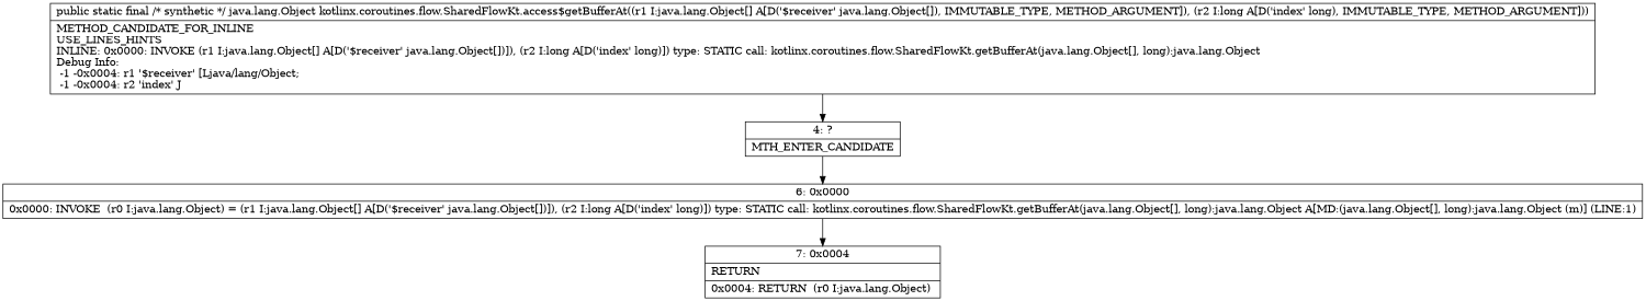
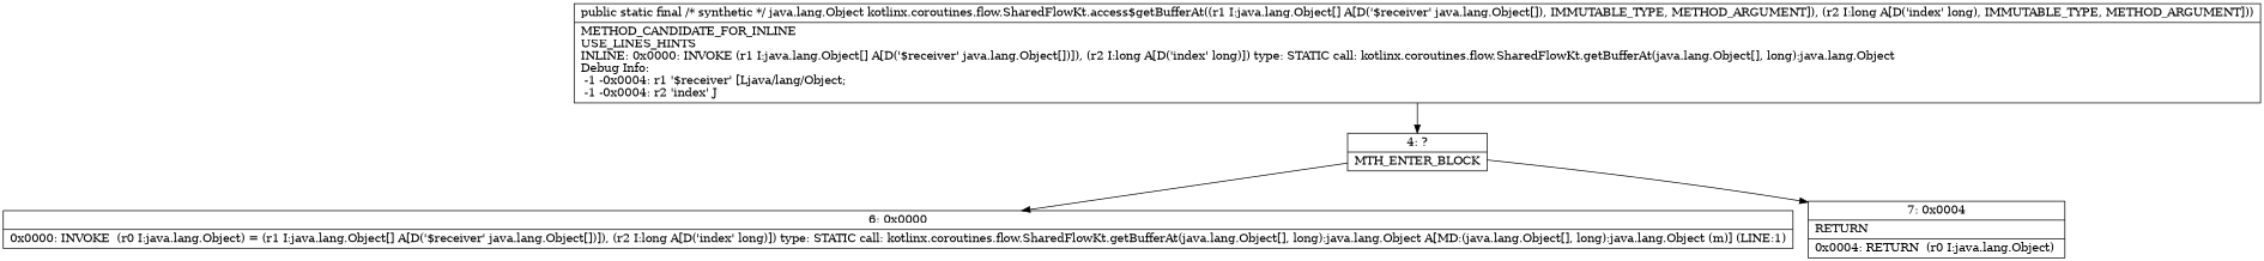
  digraph {
    node [shape=record]
-   n1 [label="{4\:\ ?|MTH_ENTER_CANDIDATE\l}"]
+   n1 [label="{4\:\ ?|MTH_ENTER_BLOCK\l}"]
    n2 [label="{6\:\ 0x0000|0x0000: INVOKE  (r0 I:java.lang.Object) = (r1 I:java.lang.Object[] A[D('$receiver' java.lang.Object[])]), (r2 I:long A[D('index' long)]) type: STATIC call: kotlinx.coroutines.flow.SharedFlowKt.getBufferAt(java.lang.Object[], long):java.lang.Object A[MD:(java.lang.Object[], long):java.lang.Object (m)] (LINE:1)\l}"]
    n3 [label="{7\:\ 0x0004|RETURN\l|0x0004: RETURN  (r0 I:java.lang.Object) \l}"]
    n4 [label="{public static final \/* synthetic *\/ java.lang.Object kotlinx.coroutines.flow.SharedFlowKt.access$getBufferAt((r1 I:java.lang.Object[] A[D('$receiver' java.lang.Object[]), IMMUTABLE_TYPE, METHOD_ARGUMENT]), (r2 I:long A[D('index' long), IMMUTABLE_TYPE, METHOD_ARGUMENT]))  | METHOD_CANDIDATE_FOR_INLINE\lUSE_LINES_HINTS\lINLINE: 0x0000: INVOKE  (r1 I:java.lang.Object[] A[D('$receiver' java.lang.Object[])]), (r2 I:long A[D('index' long)]) type: STATIC call: kotlinx.coroutines.flow.SharedFlowKt.getBufferAt(java.lang.Object[], long):java.lang.Object\lDebug Info:\l  \-1 \-0x0004: r1 '$receiver' [Ljava\/lang\/Object;\l  \-1 \-0x0004: r2 'index' J\l}"]
    n1 -> n2
-   n2 -> n3
+   n1 -> n3
    n4 -> n1
  }
